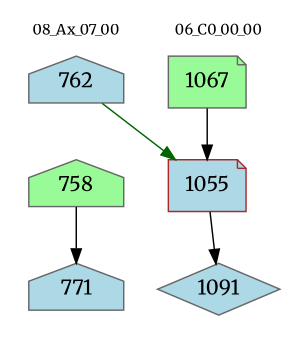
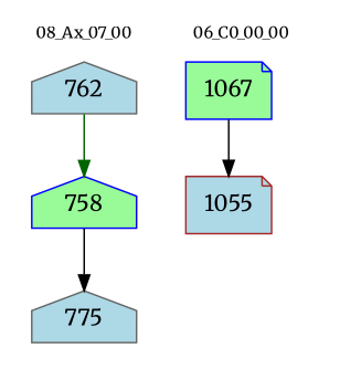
  digraph {
    fontname=Merriweather
    node [color=gray40 fillcolor=lightblue fontname=Merriweather shape=house style=filled]
    edge [color=black fontname=Merriweather]
    n1 [label=762]
-   n2 [fillcolor=palegreen label=758]
-   n3 [label=771]
-   n4 [fillcolor=palegreen label=1067 shape=note]
+   n2 [color=blue fillcolor=palegreen label=758]
+   n3 [label=775]
+   n4 [color=blue fillcolor=palegreen label=1067 shape=note]
    n5 [color=brown label=1055 shape=note]
-   n6 [label=1091 shape=diamond]
    subgraph cluster_1 {
      color=white
      fontsize=10
      label="08_Ax_07_00"
      n1
      n2
      n3
    }
    subgraph cluster_2 {
      color=white
      fontsize=10
      label="06_C0_00_00"
      n4
      n5
-     n6
    }
-   n1 -> n5 [color=darkgreen]
+   n1 -> n2 [color=darkgreen]
    n2 -> n3
    n4 -> n5
-   n5 -> n6
  }
